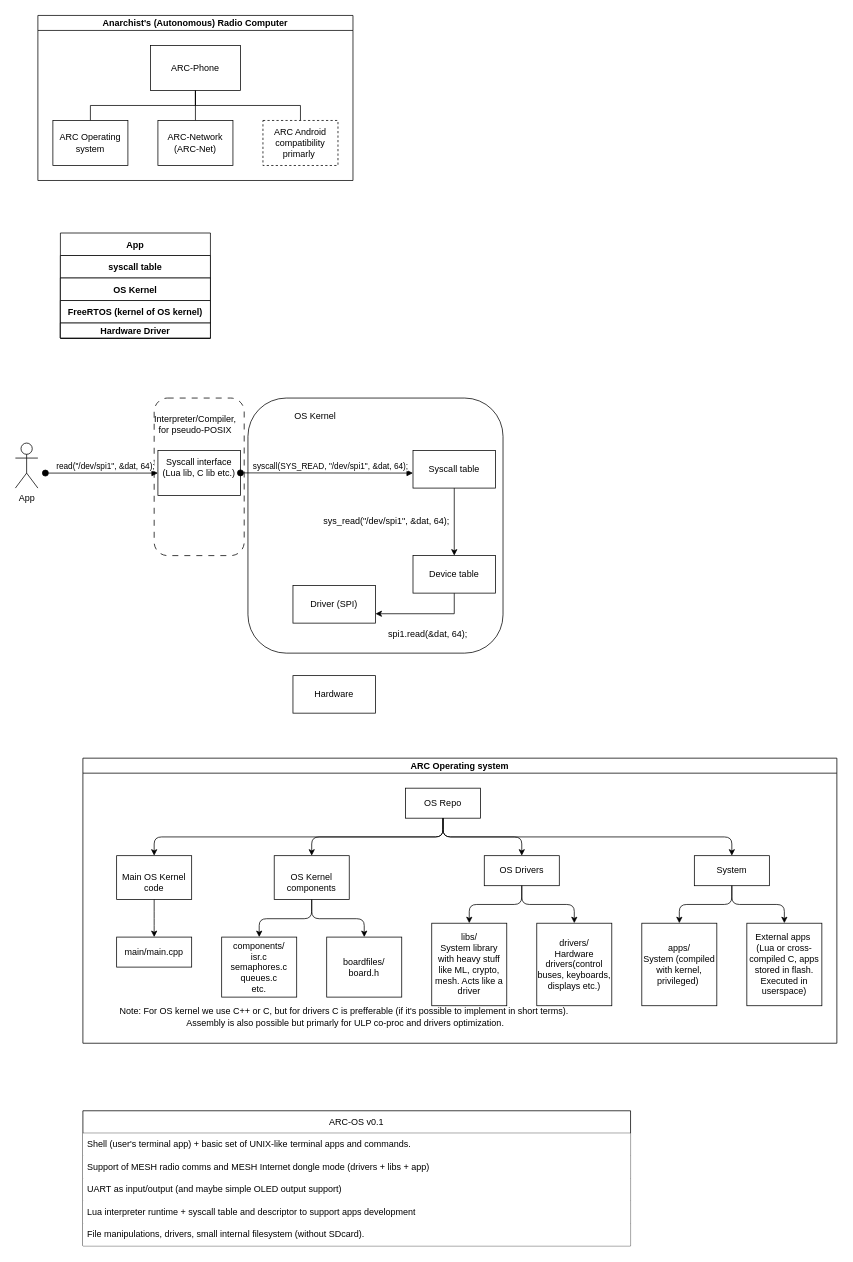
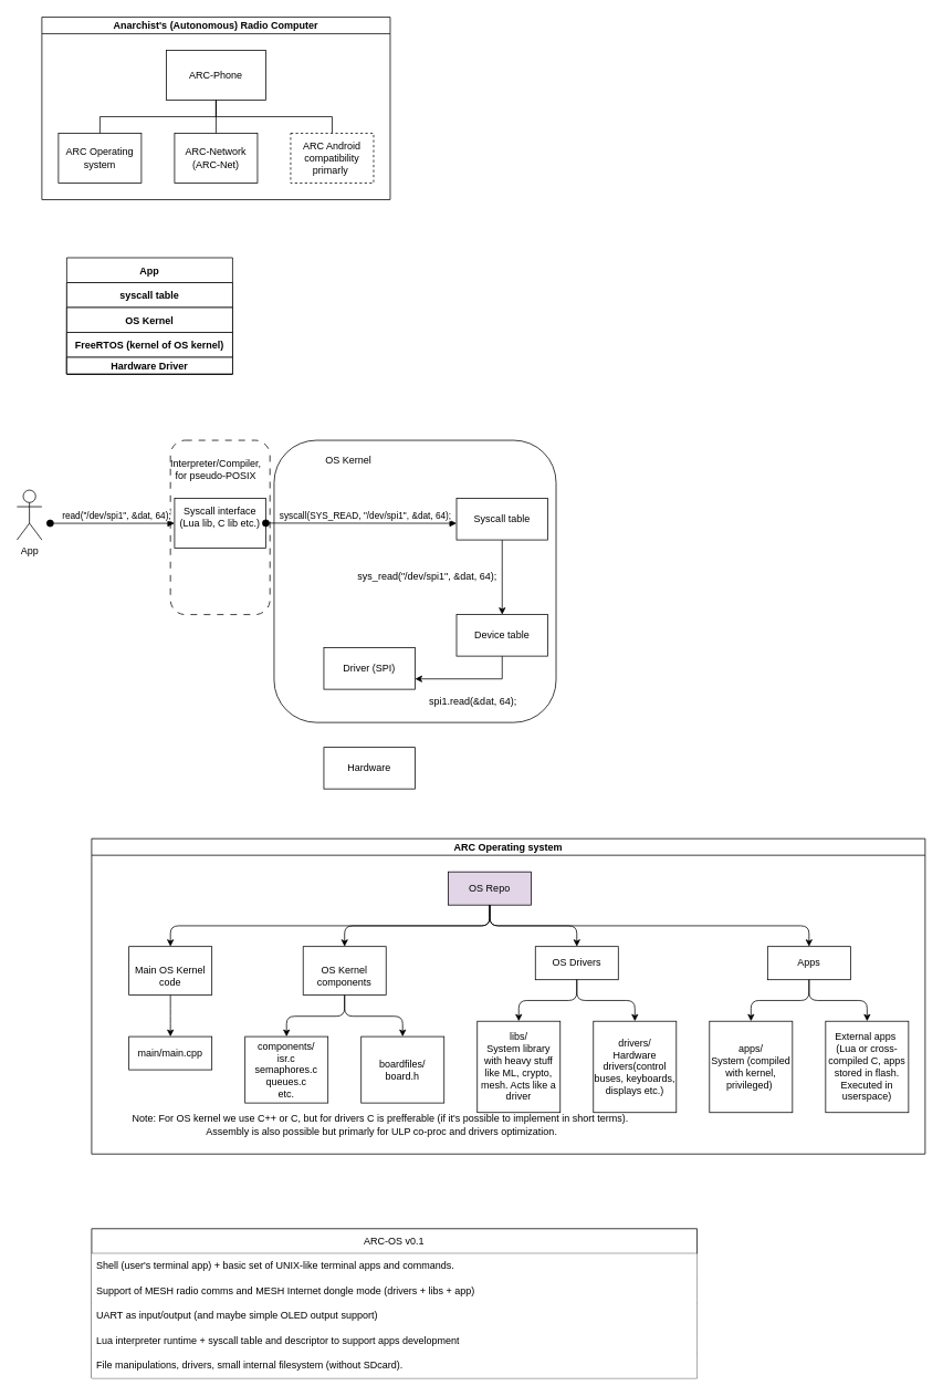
  <mxCell id="0" />
  <mxCell id="1" parent="0" />
  <mxCell id="2" value="Anarchist's (Autonomous) Radio Computer" style="swimlane;startSize=20;horizontal=1;containerType=tree;newEdgeStyle={&quot;edgeStyle&quot;:&quot;elbowEdgeStyle&quot;,&quot;startArrow&quot;:&quot;none&quot;,&quot;endArrow&quot;:&quot;none&quot;};" parent="1" vertex="1"><mxGeometry x="50" y="20" width="420" height="220" as="geometry"><mxRectangle x="70" y="80" width="90" height="30" as="alternateBounds" /></mxGeometry></mxCell>
  <mxCell id="3" value="" style="edgeStyle=elbowEdgeStyle;elbow=vertical;sourcePerimeterSpacing=0;targetPerimeterSpacing=0;startArrow=none;endArrow=none;rounded=0;curved=0;" parent="2" source="5" target="6" edge="1"><mxGeometry relative="1" as="geometry" /></mxCell>
  <mxCell id="4" value="" style="edgeStyle=elbowEdgeStyle;elbow=vertical;sourcePerimeterSpacing=0;targetPerimeterSpacing=0;startArrow=none;endArrow=none;rounded=0;curved=0;" parent="2" source="5" target="7" edge="1"><mxGeometry relative="1" as="geometry" /></mxCell>
  <mxCell id="5" value="ARC-Phone" style="whiteSpace=wrap;html=1;align=center;treeFolding=1;treeMoving=1;newEdgeStyle={&quot;edgeStyle&quot;:&quot;elbowEdgeStyle&quot;,&quot;startArrow&quot;:&quot;none&quot;,&quot;endArrow&quot;:&quot;none&quot;};" parent="2" vertex="1"><mxGeometry x="150" y="40" width="120" height="60" as="geometry" /></mxCell>
  <mxCell id="6" value="ARC Operating system" style="whiteSpace=wrap;html=1;align=center;verticalAlign=middle;treeFolding=1;treeMoving=1;newEdgeStyle={&quot;edgeStyle&quot;:&quot;elbowEdgeStyle&quot;,&quot;startArrow&quot;:&quot;none&quot;,&quot;endArrow&quot;:&quot;none&quot;};" parent="2" vertex="1"><mxGeometry x="20" y="140" width="100" height="60" as="geometry" /></mxCell>
  <mxCell id="7" value="ARC-Network&lt;div&gt;(ARC-Net)&lt;/div&gt;" style="whiteSpace=wrap;html=1;align=center;verticalAlign=middle;treeFolding=1;treeMoving=1;newEdgeStyle={&quot;edgeStyle&quot;:&quot;elbowEdgeStyle&quot;,&quot;startArrow&quot;:&quot;none&quot;,&quot;endArrow&quot;:&quot;none&quot;};" parent="2" vertex="1"><mxGeometry x="160" y="140" width="100" height="60" as="geometry" /></mxCell>
  <mxCell id="8" value="" style="edgeStyle=elbowEdgeStyle;rounded=0;orthogonalLoop=1;jettySize=auto;html=1;elbow=vertical;startArrow=none;endArrow=none;" parent="2" source="5" target="9" edge="1"><mxGeometry relative="1" as="geometry" /></mxCell>
  <mxCell id="9" value="ARC Android compatibility primarly&amp;nbsp;" style="whiteSpace=wrap;html=1;align=center;treeFolding=1;treeMoving=1;newEdgeStyle={&quot;edgeStyle&quot;:&quot;elbowEdgeStyle&quot;,&quot;startArrow&quot;:&quot;none&quot;,&quot;endArrow&quot;:&quot;none&quot;};dashed=1;" parent="2" vertex="1"><mxGeometry x="300" y="140" width="100" height="60" as="geometry" /></mxCell>
  <mxCell id="10" value="" style="group" vertex="1" connectable="0" parent="1"><mxGeometry x="20" y="530" width="650" height="420" as="geometry" /></mxCell>
  <mxCell id="11" value="" style="rounded=1;whiteSpace=wrap;html=1;strokeColor=light-dark(#000000,#FF0000);dashed=1;dashPattern=8 8;" parent="10" vertex="1"><mxGeometry x="185" width="120" height="210" as="geometry" /></mxCell>
  <mxCell id="12" value="" style="rounded=1;whiteSpace=wrap;html=1;strokeColor=light-dark(#000000,#FF0000);" parent="10" vertex="1"><mxGeometry x="310" width="340" height="340" as="geometry" /></mxCell>
  <mxCell id="13" value="App" style="shape=umlActor;verticalLabelPosition=bottom;verticalAlign=top;html=1;" parent="10" vertex="1"><mxGeometry y="60" width="30" height="60" as="geometry" /></mxCell>
  <mxCell id="14" value="read(&quot;/dev/spi1&quot;, &amp;amp;dat, 64);" style="html=1;verticalAlign=bottom;startArrow=oval;startFill=1;endArrow=block;startSize=8;curved=0;rounded=0;" parent="10" edge="1"><mxGeometry x="0.067" width="60" relative="1" as="geometry"><mxPoint x="40" y="100" as="sourcePoint" /><mxPoint x="190" y="100" as="targetPoint" /><mxPoint as="offset" /></mxGeometry></mxCell>
  <mxCell id="15" value="&lt;div&gt;Syscall interface (Lua lib, C lib etc.)&lt;br&gt;&lt;br&gt;&lt;/div&gt;" style="html=1;whiteSpace=wrap;" parent="10" vertex="1"><mxGeometry x="190" y="70" width="110" height="60" as="geometry" /></mxCell>
  <mxCell id="16" value="syscall(SYS_READ, &quot;/dev/spi1&quot;, &amp;amp;dat, 64);" style="html=1;verticalAlign=bottom;startArrow=oval;startFill=1;endArrow=block;startSize=8;curved=0;rounded=0;" parent="10" edge="1"><mxGeometry x="0.043" width="60" relative="1" as="geometry"><mxPoint x="300" y="99.76" as="sourcePoint" /><mxPoint x="530" y="100" as="targetPoint" /><mxPoint as="offset" /></mxGeometry></mxCell>
  <mxCell id="17" style="edgeStyle=orthogonalEdgeStyle;rounded=0;orthogonalLoop=1;jettySize=auto;html=1;" edge="1" parent="10" source="18" target="24"><mxGeometry relative="1" as="geometry" /></mxCell>
  <mxCell id="18" value="Syscall table" style="html=1;whiteSpace=wrap;" parent="10" vertex="1"><mxGeometry x="530" y="70" width="110" height="50" as="geometry" /></mxCell>
  <mxCell id="19" value="Driver (SPI)" style="html=1;whiteSpace=wrap;" parent="10" vertex="1"><mxGeometry x="370" y="250" width="110" height="50" as="geometry" /></mxCell>
  <mxCell id="20" value="Hardware" style="html=1;whiteSpace=wrap;" parent="10" vertex="1"><mxGeometry x="370" y="370" width="110" height="50" as="geometry" /></mxCell>
  <mxCell id="21" value="OS Kernel" style="text;html=1;align=center;verticalAlign=middle;whiteSpace=wrap;rounded=0;fontColor=light-dark(#000000,#FF0000);" parent="10" vertex="1"><mxGeometry x="370" y="10" width="60" height="30" as="geometry" /></mxCell>
  <mxCell id="22" value="Interpreter/Compiler,&lt;div&gt;for pseudo-POSIX&lt;/div&gt;" style="text;html=1;align=center;verticalAlign=middle;whiteSpace=wrap;rounded=0;fontColor=light-dark(#000000,#FF0000);" parent="10" vertex="1"><mxGeometry x="180" y="10" width="120" height="50" as="geometry" /></mxCell>
  <mxCell id="23" style="edgeStyle=orthogonalEdgeStyle;rounded=0;orthogonalLoop=1;jettySize=auto;html=1;exitX=0.5;exitY=1;exitDx=0;exitDy=0;entryX=1;entryY=0.75;entryDx=0;entryDy=0;" edge="1" parent="10" source="24" target="19"><mxGeometry relative="1" as="geometry" /></mxCell>
  <mxCell id="24" value="Device table" style="html=1;whiteSpace=wrap;" parent="10" vertex="1"><mxGeometry x="530" y="210" width="110" height="50" as="geometry" /></mxCell>
  <mxCell id="25" value="sys_read(&quot;/dev/spi1&quot;, &amp;amp;dat, 64);" style="text;html=1;align=center;verticalAlign=middle;whiteSpace=wrap;rounded=0;" vertex="1" parent="10"><mxGeometry x="390" y="150" width="210" height="30" as="geometry" /></mxCell>
  <mxCell id="26" value="spi1.read(&amp;amp;dat, 64);" style="text;html=1;align=center;verticalAlign=middle;whiteSpace=wrap;rounded=0;" vertex="1" parent="10"><mxGeometry x="460" y="300" width="180" height="30" as="geometry" /></mxCell>
  <mxCell id="27" value="" style="group" vertex="1" connectable="0" parent="1"><mxGeometry x="80" y="310" width="200" height="140" as="geometry" /></mxCell>
  <mxCell id="28" value="App" style="swimlane;startSize=30;swimlaneLine=1;" parent="27" vertex="1"><mxGeometry width="200" height="140" as="geometry" /></mxCell>
  <mxCell id="29" value="syscall table" style="swimlane;startSize=30;" parent="27" vertex="1"><mxGeometry y="30" width="200" height="110" as="geometry" /></mxCell>
  <mxCell id="30" value="OS Kernel" style="swimlane;startSize=30;" parent="29" vertex="1"><mxGeometry y="30" width="200" height="80" as="geometry" /></mxCell>
  <mxCell id="31" value="FreeRTOS (kernel of OS kernel)" style="swimlane;startSize=30;" parent="30" vertex="1"><mxGeometry y="30" width="200" height="50" as="geometry" /></mxCell>
  <mxCell id="32" value="Hardware Driver" style="swimlane;" parent="31" vertex="1"><mxGeometry y="30" width="200" height="20" as="geometry" /></mxCell>
  <mxCell id="33" value="ARC Operating system" style="swimlane;startSize=20;horizontal=1;childLayout=treeLayout;horizontalTree=0;sortEdges=1;resizable=0;containerType=tree;fontSize=12;fillColor=default;" vertex="1" parent="1"><mxGeometry x="110" y="1010" width="1005" height="380" as="geometry" /></mxCell>
- <mxCell id="34" value="OS Repo" style="whiteSpace=wrap;html=1;" vertex="1" parent="33"><mxGeometry x="430" y="40" width="100" height="40" as="geometry" /></mxCell>
+ <mxCell id="34" value="OS Repo" style="whiteSpace=wrap;html=1;fillColor=#e1d5e7;" vertex="1" parent="33"><mxGeometry x="430" y="40" width="100" height="40" as="geometry" /></mxCell>
  <mxCell id="35" value="&lt;div&gt;&lt;br&gt;&lt;/div&gt;Main OS Kernel code" style="whiteSpace=wrap;html=1;" vertex="1" parent="33"><mxGeometry x="45" y="130" width="100" height="58.5" as="geometry" /></mxCell>
  <mxCell id="36" value="" style="edgeStyle=elbowEdgeStyle;elbow=vertical;html=1;rounded=1;curved=0;sourcePerimeterSpacing=0;targetPerimeterSpacing=0;startSize=6;endSize=6;" edge="1" parent="33" source="34" target="35"><mxGeometry relative="1" as="geometry" /></mxCell>
  <mxCell id="37" value="&lt;div&gt;&lt;br&gt;&lt;/div&gt;OS Kernel components" style="whiteSpace=wrap;html=1;" vertex="1" parent="33"><mxGeometry x="255" y="130" width="100" height="58.5" as="geometry" /></mxCell>
  <mxCell id="38" value="" style="edgeStyle=elbowEdgeStyle;elbow=vertical;html=1;rounded=1;curved=0;sourcePerimeterSpacing=0;targetPerimeterSpacing=0;startSize=6;endSize=6;" edge="1" parent="33" source="34" target="37"><mxGeometry relative="1" as="geometry" /></mxCell>
  <mxCell id="39" value="" style="edgeStyle=elbowEdgeStyle;elbow=vertical;html=1;rounded=1;curved=0;sourcePerimeterSpacing=0;targetPerimeterSpacing=0;startSize=6;endSize=6;" edge="1" target="40" source="34" parent="33"><mxGeometry relative="1" as="geometry"><mxPoint x="-835" y="1120" as="sourcePoint" /></mxGeometry></mxCell>
  <mxCell id="40" value="OS Drivers" style="whiteSpace=wrap;html=1;" vertex="1" parent="33"><mxGeometry x="535" y="130" width="100" height="40" as="geometry" /></mxCell>
  <mxCell id="41" value="" style="edgeStyle=elbowEdgeStyle;elbow=vertical;html=1;rounded=1;curved=0;sourcePerimeterSpacing=0;targetPerimeterSpacing=0;startSize=6;endSize=6;" edge="1" target="42" source="34" parent="33"><mxGeometry relative="1" as="geometry"><mxPoint x="-527" y="1120" as="sourcePoint" /></mxGeometry></mxCell>
- <mxCell id="42" value="System" style="whiteSpace=wrap;html=1;" vertex="1" parent="33"><mxGeometry x="815" y="130" width="100" height="40" as="geometry" /></mxCell>
+ <mxCell id="42" value="Apps" style="whiteSpace=wrap;html=1;" vertex="1" parent="33"><mxGeometry x="815" y="130" width="100" height="40" as="geometry" /></mxCell>
  <mxCell id="43" value="" style="edgeStyle=elbowEdgeStyle;elbow=vertical;html=1;rounded=1;curved=0;sourcePerimeterSpacing=0;targetPerimeterSpacing=0;startSize=6;endSize=6;" edge="1" target="44" source="42" parent="33"><mxGeometry relative="1" as="geometry"><mxPoint x="-351" y="1120" as="sourcePoint" /></mxGeometry></mxCell>
  <mxCell id="44" value="&lt;div&gt;apps/&lt;/div&gt;System (compiled with kernel, privileged)&amp;nbsp;" style="whiteSpace=wrap;html=1;" vertex="1" parent="33"><mxGeometry x="745" y="220" width="100" height="110" as="geometry" /></mxCell>
  <mxCell id="45" value="" style="edgeStyle=elbowEdgeStyle;elbow=vertical;html=1;rounded=1;curved=0;sourcePerimeterSpacing=0;targetPerimeterSpacing=0;startSize=6;endSize=6;" edge="1" target="46" source="42" parent="33"><mxGeometry relative="1" as="geometry"><mxPoint x="-141" y="1210" as="sourcePoint" /></mxGeometry></mxCell>
  <mxCell id="46" value="External apps&amp;nbsp;&lt;div&gt;(Lua or cross-compiled C, apps stored in flash. Executed in userspace)&lt;/div&gt;" style="whiteSpace=wrap;html=1;" vertex="1" parent="33"><mxGeometry x="885" y="220" width="100" height="110" as="geometry" /></mxCell>
  <mxCell id="47" value="" style="edgeStyle=elbowEdgeStyle;elbow=vertical;html=1;rounded=1;curved=0;sourcePerimeterSpacing=0;targetPerimeterSpacing=0;startSize=6;endSize=6;" edge="1" target="48" source="40" parent="33"><mxGeometry relative="1" as="geometry"><mxPoint x="-113" y="1120" as="sourcePoint" /></mxGeometry></mxCell>
  <mxCell id="48" value="&lt;div&gt;libs/&lt;/div&gt;System library with heavy stuff like ML, crypto, mesh. Acts like a driver" style="whiteSpace=wrap;html=1;" vertex="1" parent="33"><mxGeometry x="465" y="220" width="100" height="110" as="geometry" /></mxCell>
  <mxCell id="49" value="" style="edgeStyle=elbowEdgeStyle;elbow=vertical;html=1;rounded=1;curved=0;sourcePerimeterSpacing=0;targetPerimeterSpacing=0;startSize=6;endSize=6;" edge="1" target="50" source="40" parent="33"><mxGeometry relative="1" as="geometry"><mxPoint x="-78" y="1210" as="sourcePoint" /></mxGeometry></mxCell>
  <mxCell id="50" value="&lt;div&gt;drivers/&lt;/div&gt;Hardware drivers(control buses, keyboards, displays etc.)" style="whiteSpace=wrap;html=1;" vertex="1" parent="33"><mxGeometry x="605" y="220" width="100" height="110" as="geometry" /></mxCell>
  <mxCell id="51" value="" style="edgeStyle=elbowEdgeStyle;elbow=vertical;html=1;rounded=1;curved=0;sourcePerimeterSpacing=0;targetPerimeterSpacing=0;startSize=6;endSize=6;" edge="1" target="52" source="35" parent="33"><mxGeometry relative="1" as="geometry"><mxPoint x="195" y="1120" as="sourcePoint" /></mxGeometry></mxCell>
  <mxCell id="52" value="main/main.cpp" style="whiteSpace=wrap;html=1;" vertex="1" parent="33"><mxGeometry x="45" y="238.5" width="100" height="40" as="geometry" /></mxCell>
  <mxCell id="53" value="" style="edgeStyle=elbowEdgeStyle;elbow=vertical;html=1;rounded=1;curved=0;sourcePerimeterSpacing=0;targetPerimeterSpacing=0;startSize=6;endSize=6;" edge="1" target="54" source="37" parent="33"><mxGeometry relative="1" as="geometry"><mxPoint x="195" y="1120" as="sourcePoint" /></mxGeometry></mxCell>
  <mxCell id="54" value="&lt;div&gt;components/&lt;/div&gt;isr.c&lt;div&gt;semaphores.c&lt;/div&gt;&lt;div&gt;queues.c&lt;/div&gt;&lt;div&gt;etc.&lt;/div&gt;" style="whiteSpace=wrap;html=1;" vertex="1" parent="33"><mxGeometry x="185" y="238.5" width="100" height="80" as="geometry" /></mxCell>
  <mxCell id="55" value="" style="edgeStyle=elbowEdgeStyle;elbow=vertical;html=1;rounded=1;curved=0;sourcePerimeterSpacing=0;targetPerimeterSpacing=0;startSize=6;endSize=6;" edge="1" target="56" source="37" parent="33"><mxGeometry relative="1" as="geometry"><mxPoint x="20" y="1229" as="sourcePoint" /></mxGeometry></mxCell>
  <mxCell id="56" value="boardfiles/&lt;div&gt;board.h&lt;/div&gt;" style="whiteSpace=wrap;html=1;" vertex="1" parent="33"><mxGeometry x="325" y="238.5" width="100" height="80" as="geometry" /></mxCell>
  <mxCell id="57" value="Note: For OS kernel we use C++ or C, but for drivers C is prefferable (if it's possible to implement in short terms).&amp;nbsp;&lt;div&gt;Assembly is also possible but primarly for ULP co-proc and drivers optimization.&lt;/div&gt;" style="text;html=1;align=center;verticalAlign=middle;whiteSpace=wrap;rounded=0;" vertex="1" parent="33"><mxGeometry x="20" y="330" width="660" height="30" as="geometry" /></mxCell>
  <mxCell id="58" value="ARC-OS v0.1" style="swimlane;fontStyle=0;childLayout=stackLayout;horizontal=1;startSize=30;horizontalStack=0;resizeParent=1;resizeParentMax=0;resizeLast=0;collapsible=1;marginBottom=0;whiteSpace=wrap;html=1;" vertex="1" parent="1"><mxGeometry x="110" y="1480" width="730" height="180" as="geometry" /></mxCell>
  <mxCell id="59" value="Shell (user's terminal app) + basic set of UNIX-like terminal apps and commands." style="text;strokeColor=none;fillColor=default;align=left;verticalAlign=middle;spacingLeft=4;spacingRight=4;overflow=hidden;points=[[0,0.5],[1,0.5]];portConstraint=eastwest;rotatable=0;whiteSpace=wrap;html=1;" vertex="1" parent="58"><mxGeometry y="30" width="730" height="30" as="geometry" /></mxCell>
  <mxCell id="60" value="Support of MESH radio comms and MESH Internet dongle mode (drivers + libs + app)" style="text;strokeColor=none;fillColor=default;align=left;verticalAlign=middle;spacingLeft=4;spacingRight=4;overflow=hidden;points=[[0,0.5],[1,0.5]];portConstraint=eastwest;rotatable=0;whiteSpace=wrap;html=1;" vertex="1" parent="58"><mxGeometry y="60" width="730" height="30" as="geometry" /></mxCell>
  <mxCell id="61" value="UART as input/output (and maybe simple OLED output support)" style="text;strokeColor=none;fillColor=default;align=left;verticalAlign=middle;spacingLeft=4;spacingRight=4;overflow=hidden;points=[[0,0.5],[1,0.5]];portConstraint=eastwest;rotatable=0;whiteSpace=wrap;html=1;" vertex="1" parent="58"><mxGeometry y="90" width="730" height="30" as="geometry" /></mxCell>
  <mxCell id="62" value="Lua interpreter runtime + syscall table and descriptor to support apps development" style="text;strokeColor=none;fillColor=default;align=left;verticalAlign=middle;spacingLeft=4;spacingRight=4;overflow=hidden;points=[[0,0.5],[1,0.5]];portConstraint=eastwest;rotatable=0;whiteSpace=wrap;html=1;" vertex="1" parent="58"><mxGeometry y="120" width="730" height="30" as="geometry" /></mxCell>
  <mxCell id="63" value="File manipulations, drivers, small internal filesystem (without SDcard).&amp;nbsp;" style="text;strokeColor=none;fillColor=default;align=left;verticalAlign=middle;spacingLeft=4;spacingRight=4;overflow=hidden;points=[[0,0.5],[1,0.5]];portConstraint=eastwest;rotatable=0;whiteSpace=wrap;html=1;" vertex="1" parent="58"><mxGeometry y="150" width="730" height="30" as="geometry" /></mxCell>
